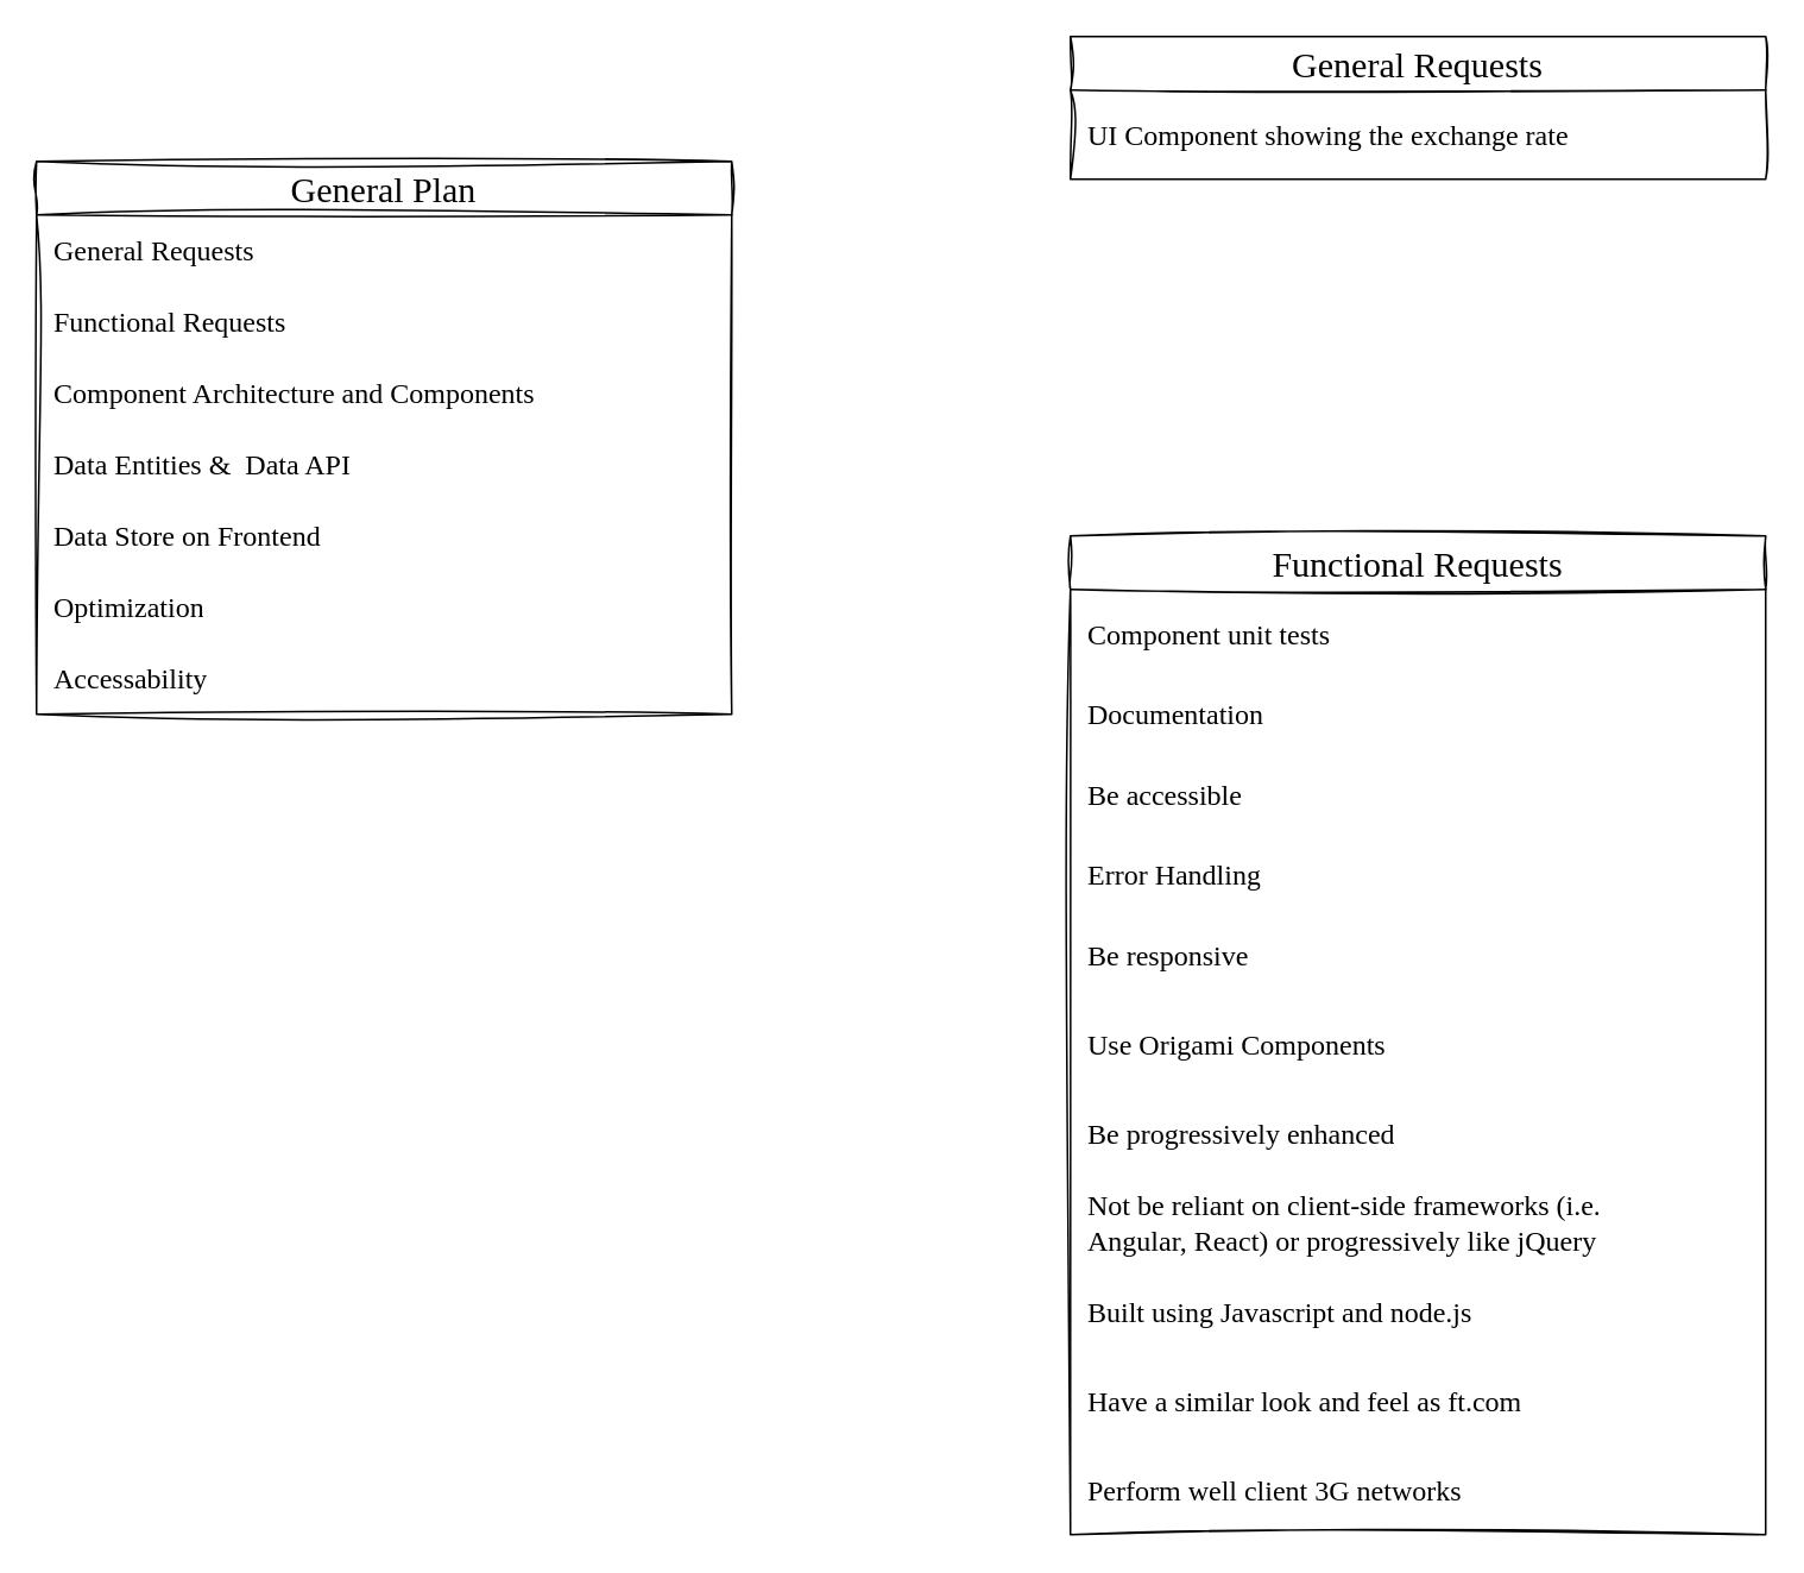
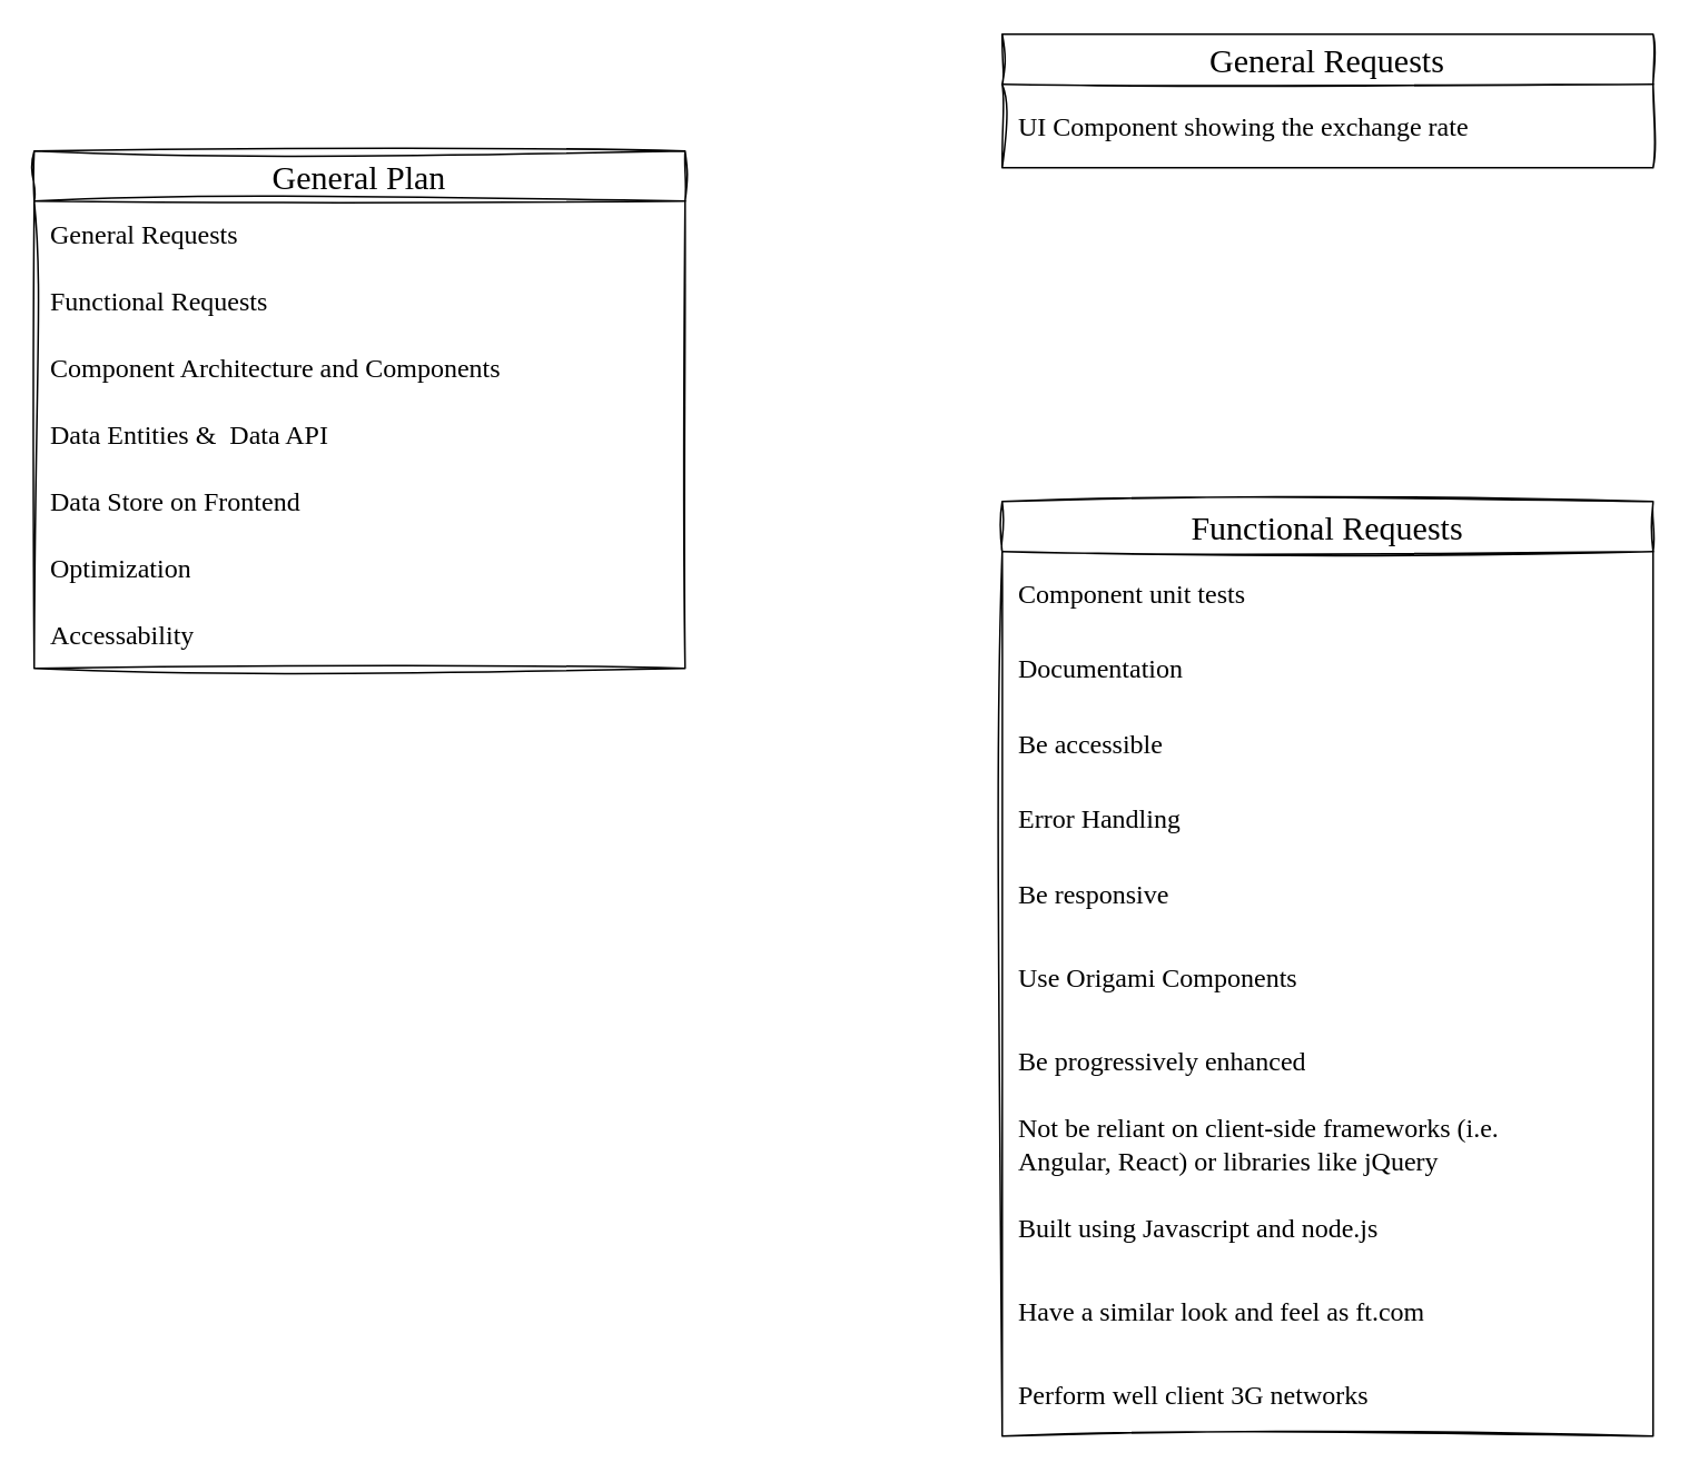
  <mxCell id="0" />
  <mxCell id="1" parent="0" />
  <mxCell id="2" value="General Plan" style="swimlane;fontStyle=0;childLayout=stackLayout;horizontal=1;startSize=30;horizontalStack=0;resizeParent=1;resizeParentMax=0;resizeLast=0;collapsible=1;marginBottom=0;whiteSpace=wrap;html=1;sketch=1;hachureGap=4;jiggle=2;curveFitting=1;fontFamily=Architects Daughter;fontSource=https%3A%2F%2Ffonts.googleapis.com%2Fcss%3Ffamily%3DArchitects%2BDaughter;fontSize=20;" parent="1" vertex="1"><mxGeometry x="20" y="90" width="390" height="310" as="geometry" /></mxCell>
  <mxCell id="3" value=" General Requests" style="text;align=left;verticalAlign=middle;spacingLeft=4;spacingRight=4;overflow=hidden;points=[[0,0.5],[1,0.5]];portConstraint=eastwest;rotatable=0;fontSize=16;sketch=1;hachureGap=4;jiggle=2;curveFitting=1;fontFamily=Architects Daughter;fontSource=https%3A%2F%2Ffonts.googleapis.com%2Fcss%3Ffamily%3DArchitects%2BDaughter;fontColor=default;labelBackgroundColor=none;whiteSpace=wrap;html=1;" parent="2" vertex="1"><mxGeometry y="30" width="390" height="40" as="geometry" /></mxCell>
  <mxCell id="4" value=" Functional Requests" style="text;align=left;verticalAlign=middle;spacingLeft=4;spacingRight=4;overflow=hidden;points=[[0,0.5],[1,0.5]];portConstraint=eastwest;rotatable=0;fontSize=16;sketch=1;hachureGap=4;jiggle=2;curveFitting=1;fontFamily=Architects Daughter;fontSource=https%3A%2F%2Ffonts.googleapis.com%2Fcss%3Ffamily%3DArchitects%2BDaughter;fontColor=default;labelBackgroundColor=none;whiteSpace=wrap;html=1;" parent="2" vertex="1"><mxGeometry y="70" width="390" height="40" as="geometry" /></mxCell>
  <mxCell id="5" value=" Component Architecture and Components" style="text;align=left;verticalAlign=middle;spacingLeft=4;spacingRight=4;overflow=hidden;points=[[0,0.5],[1,0.5]];portConstraint=eastwest;rotatable=0;fontSize=16;sketch=1;hachureGap=4;jiggle=2;curveFitting=1;fontFamily=Architects Daughter;fontSource=https%3A%2F%2Ffonts.googleapis.com%2Fcss%3Ffamily%3DArchitects%2BDaughter;fontColor=default;labelBackgroundColor=none;whiteSpace=wrap;html=1;" parent="2" vertex="1"><mxGeometry y="110" width="390" height="40" as="geometry" /></mxCell>
  <mxCell id="6" value="&amp;nbsp;Data Entities &amp;amp;&amp;nbsp;&amp;nbsp;Data API" style="text;align=left;verticalAlign=middle;spacingLeft=4;spacingRight=4;overflow=hidden;points=[[0,0.5],[1,0.5]];portConstraint=eastwest;rotatable=0;fontSize=16;sketch=1;hachureGap=4;jiggle=2;curveFitting=1;fontFamily=Architects Daughter;fontSource=https%3A%2F%2Ffonts.googleapis.com%2Fcss%3Ffamily%3DArchitects%2BDaughter;fontColor=default;labelBackgroundColor=none;whiteSpace=wrap;html=1;" parent="2" vertex="1"><mxGeometry y="150" width="390" height="40" as="geometry" /></mxCell>
  <mxCell id="7" value=" Data Store on Frontend" style="text;align=left;verticalAlign=middle;spacingLeft=4;spacingRight=4;overflow=hidden;points=[[0,0.5],[1,0.5]];portConstraint=eastwest;rotatable=0;fontSize=16;sketch=1;hachureGap=4;jiggle=2;curveFitting=1;fontFamily=Architects Daughter;fontSource=https%3A%2F%2Ffonts.googleapis.com%2Fcss%3Ffamily%3DArchitects%2BDaughter;fontColor=default;labelBackgroundColor=none;whiteSpace=wrap;html=1;" parent="2" vertex="1"><mxGeometry y="190" width="390" height="40" as="geometry" /></mxCell>
  <mxCell id="8" value=" Optimization" style="text;align=left;verticalAlign=middle;spacingLeft=4;spacingRight=4;overflow=hidden;points=[[0,0.5],[1,0.5]];portConstraint=eastwest;rotatable=0;fontSize=16;sketch=1;hachureGap=4;jiggle=2;curveFitting=1;fontFamily=Architects Daughter;fontSource=https%3A%2F%2Ffonts.googleapis.com%2Fcss%3Ffamily%3DArchitects%2BDaughter;fontColor=default;labelBackgroundColor=none;whiteSpace=wrap;html=1;" parent="2" vertex="1"><mxGeometry y="230" width="390" height="40" as="geometry" /></mxCell>
  <mxCell id="9" value=" Accessability" style="text;align=left;verticalAlign=middle;spacingLeft=4;spacingRight=4;overflow=hidden;points=[[0,0.5],[1,0.5]];portConstraint=eastwest;rotatable=0;fontSize=16;sketch=1;hachureGap=4;jiggle=2;curveFitting=1;fontFamily=Architects Daughter;fontSource=https%3A%2F%2Ffonts.googleapis.com%2Fcss%3Ffamily%3DArchitects%2BDaughter;fontColor=default;labelBackgroundColor=none;whiteSpace=wrap;html=1;" parent="2" vertex="1"><mxGeometry y="270" width="390" height="40" as="geometry" /></mxCell>
  <mxCell id="10" value="General Requests" style="swimlane;fontStyle=0;childLayout=stackLayout;horizontal=1;startSize=30;horizontalStack=0;resizeParent=1;resizeParentMax=0;resizeLast=0;collapsible=1;marginBottom=0;whiteSpace=wrap;html=1;sketch=1;hachureGap=4;jiggle=2;curveFitting=1;fontFamily=Architects Daughter;fontSource=https%3A%2F%2Ffonts.googleapis.com%2Fcss%3Ffamily%3DArchitects%2BDaughter;fontSize=20;" parent="1" vertex="1"><mxGeometry x="600" y="20" width="390" height="80" as="geometry" /></mxCell>
  <mxCell id="11" value="&amp;nbsp;UI Component showing the exchange rate" style="text;strokeColor=none;fillColor=none;align=left;verticalAlign=middle;spacingLeft=4;spacingRight=4;overflow=hidden;points=[[0,0.5],[1,0.5]];portConstraint=eastwest;rotatable=0;whiteSpace=wrap;html=1;fontSize=16;sketch=1;hachureGap=4;jiggle=2;curveFitting=1;fontFamily=Architects Daughter;fontSource=https%3A%2F%2Ffonts.googleapis.com%2Fcss%3Ffamily%3DArchitects%2BDaughter;" parent="10" vertex="1"><mxGeometry y="30" width="390" height="50" as="geometry" /></mxCell>
  <mxCell id="12" value="Functional Requests" style="swimlane;fontStyle=0;childLayout=stackLayout;horizontal=1;startSize=30;horizontalStack=0;resizeParent=1;resizeParentMax=0;resizeLast=0;collapsible=1;marginBottom=0;whiteSpace=wrap;html=1;sketch=1;hachureGap=4;jiggle=2;curveFitting=1;fontFamily=Architects Daughter;fontSource=https%3A%2F%2Ffonts.googleapis.com%2Fcss%3Ffamily%3DArchitects%2BDaughter;fontSize=20;" parent="1" vertex="1"><mxGeometry x="600" y="300" width="390" height="560" as="geometry" /></mxCell>
  <mxCell id="13" value="&amp;nbsp;Component unit tests" style="text;strokeColor=none;fillColor=none;align=left;verticalAlign=middle;spacingLeft=4;spacingRight=4;overflow=hidden;points=[[0,0.5],[1,0.5]];portConstraint=eastwest;rotatable=0;whiteSpace=wrap;html=1;fontSize=16;sketch=1;hachureGap=4;jiggle=2;curveFitting=1;fontFamily=Architects Daughter;fontSource=https%3A%2F%2Ffonts.googleapis.com%2Fcss%3Ffamily%3DArchitects%2BDaughter;" parent="12" vertex="1"><mxGeometry y="30" width="390" height="50" as="geometry" /></mxCell>
  <mxCell id="14" value="&amp;nbsp;Documentation" style="text;strokeColor=none;fillColor=none;align=left;verticalAlign=middle;spacingLeft=4;spacingRight=4;overflow=hidden;points=[[0,0.5],[1,0.5]];portConstraint=eastwest;rotatable=0;whiteSpace=wrap;html=1;fontSize=16;sketch=1;hachureGap=4;jiggle=2;curveFitting=1;fontFamily=Architects Daughter;fontSource=https%3A%2F%2Ffonts.googleapis.com%2Fcss%3Ffamily%3DArchitects%2BDaughter;" parent="12" vertex="1"><mxGeometry y="80" width="390" height="40" as="geometry" /></mxCell>
  <mxCell id="15" value="&amp;nbsp;Be accessible" style="text;strokeColor=none;fillColor=none;align=left;verticalAlign=middle;spacingLeft=4;spacingRight=4;overflow=hidden;points=[[0,0.5],[1,0.5]];portConstraint=eastwest;rotatable=0;whiteSpace=wrap;html=1;fontSize=16;sketch=1;hachureGap=4;jiggle=2;curveFitting=1;fontFamily=Architects Daughter;fontSource=https%3A%2F%2Ffonts.googleapis.com%2Fcss%3Ffamily%3DArchitects%2BDaughter;" parent="12" vertex="1"><mxGeometry y="120" width="390" height="50" as="geometry" /></mxCell>
  <mxCell id="16" value="&amp;nbsp;Error Handling" style="text;strokeColor=none;fillColor=none;align=left;verticalAlign=middle;spacingLeft=4;spacingRight=4;overflow=hidden;points=[[0,0.5],[1,0.5]];portConstraint=eastwest;rotatable=0;whiteSpace=wrap;html=1;fontSize=16;sketch=1;hachureGap=4;jiggle=2;curveFitting=1;fontFamily=Architects Daughter;fontSource=https%3A%2F%2Ffonts.googleapis.com%2Fcss%3Ffamily%3DArchitects%2BDaughter;" parent="12" vertex="1"><mxGeometry y="170" width="390" height="40" as="geometry" /></mxCell>
  <mxCell id="17" value="&amp;nbsp;Be responsive" style="text;strokeColor=none;fillColor=none;align=left;verticalAlign=middle;spacingLeft=4;spacingRight=4;overflow=hidden;points=[[0,0.5],[1,0.5]];portConstraint=eastwest;rotatable=0;whiteSpace=wrap;html=1;fontSize=16;sketch=1;hachureGap=4;jiggle=2;curveFitting=1;fontFamily=Architects Daughter;fontSource=https%3A%2F%2Ffonts.googleapis.com%2Fcss%3Ffamily%3DArchitects%2BDaughter;" parent="12" vertex="1"><mxGeometry y="210" width="390" height="50" as="geometry" /></mxCell>
  <mxCell id="18" value="&amp;nbsp;Use Origami Components" style="text;strokeColor=none;fillColor=none;align=left;verticalAlign=middle;spacingLeft=4;spacingRight=4;overflow=hidden;points=[[0,0.5],[1,0.5]];portConstraint=eastwest;rotatable=0;whiteSpace=wrap;html=1;fontSize=16;sketch=1;hachureGap=4;jiggle=2;curveFitting=1;fontFamily=Architects Daughter;fontSource=https%3A%2F%2Ffonts.googleapis.com%2Fcss%3Ffamily%3DArchitects%2BDaughter;" parent="12" vertex="1"><mxGeometry y="260" width="390" height="50" as="geometry" /></mxCell>
  <mxCell id="19" value="&amp;nbsp;Be progressively enhanced" style="text;strokeColor=none;fillColor=none;align=left;verticalAlign=middle;spacingLeft=4;spacingRight=4;overflow=hidden;points=[[0,0.5],[1,0.5]];portConstraint=eastwest;rotatable=0;whiteSpace=wrap;html=1;fontSize=16;sketch=1;hachureGap=4;jiggle=2;curveFitting=1;fontFamily=Architects Daughter;fontSource=https%3A%2F%2Ffonts.googleapis.com%2Fcss%3Ffamily%3DArchitects%2BDaughter;" parent="12" vertex="1"><mxGeometry y="310" width="390" height="50" as="geometry" /></mxCell>
- <mxCell id="20" value="&amp;nbsp;Not be reliant on client-side frameworks (i.e.&amp;nbsp; &lt;br&gt;&amp;nbsp;Angular, React) or progressively like jQuery" style="text;strokeColor=none;fillColor=none;align=left;verticalAlign=middle;spacingLeft=4;spacingRight=4;overflow=hidden;points=[[0,0.5],[1,0.5]];portConstraint=eastwest;rotatable=0;whiteSpace=wrap;html=1;fontSize=16;sketch=1;hachureGap=4;jiggle=2;curveFitting=1;fontFamily=Architects Daughter;fontSource=https%3A%2F%2Ffonts.googleapis.com%2Fcss%3Ffamily%3DArchitects%2BDaughter;" parent="12" vertex="1"><mxGeometry y="360" width="390" height="50" as="geometry" /></mxCell>
+ <mxCell id="20" value="&amp;nbsp;Not be reliant on client-side frameworks (i.e.&amp;nbsp; &lt;br&gt;&amp;nbsp;Angular, React) or libraries like jQuery" style="text;strokeColor=none;fillColor=none;align=left;verticalAlign=middle;spacingLeft=4;spacingRight=4;overflow=hidden;points=[[0,0.5],[1,0.5]];portConstraint=eastwest;rotatable=0;whiteSpace=wrap;html=1;fontSize=16;sketch=1;hachureGap=4;jiggle=2;curveFitting=1;fontFamily=Architects Daughter;fontSource=https%3A%2F%2Ffonts.googleapis.com%2Fcss%3Ffamily%3DArchitects%2BDaughter;" parent="12" vertex="1"><mxGeometry y="360" width="390" height="50" as="geometry" /></mxCell>
  <mxCell id="21" value="&amp;nbsp;Built using Javascript and node.js" style="text;strokeColor=none;fillColor=none;align=left;verticalAlign=middle;spacingLeft=4;spacingRight=4;overflow=hidden;points=[[0,0.5],[1,0.5]];portConstraint=eastwest;rotatable=0;whiteSpace=wrap;html=1;fontSize=16;sketch=1;hachureGap=4;jiggle=2;curveFitting=1;fontFamily=Architects Daughter;fontSource=https%3A%2F%2Ffonts.googleapis.com%2Fcss%3Ffamily%3DArchitects%2BDaughter;" parent="12" vertex="1"><mxGeometry y="410" width="390" height="50" as="geometry" /></mxCell>
  <mxCell id="22" value="&amp;nbsp;Have a similar look and feel as ft.com" style="text;strokeColor=none;fillColor=none;align=left;verticalAlign=middle;spacingLeft=4;spacingRight=4;overflow=hidden;points=[[0,0.5],[1,0.5]];portConstraint=eastwest;rotatable=0;whiteSpace=wrap;html=1;fontSize=16;sketch=1;hachureGap=4;jiggle=2;curveFitting=1;fontFamily=Architects Daughter;fontSource=https%3A%2F%2Ffonts.googleapis.com%2Fcss%3Ffamily%3DArchitects%2BDaughter;" parent="12" vertex="1"><mxGeometry y="460" width="390" height="50" as="geometry" /></mxCell>
  <mxCell id="23" value="&amp;nbsp;Perform well client 3G networks" style="text;strokeColor=none;fillColor=none;align=left;verticalAlign=middle;spacingLeft=4;spacingRight=4;overflow=hidden;points=[[0,0.5],[1,0.5]];portConstraint=eastwest;rotatable=0;whiteSpace=wrap;html=1;fontSize=16;sketch=1;hachureGap=4;jiggle=2;curveFitting=1;fontFamily=Architects Daughter;fontSource=https%3A%2F%2Ffonts.googleapis.com%2Fcss%3Ffamily%3DArchitects%2BDaughter;" parent="12" vertex="1"><mxGeometry y="510" width="390" height="50" as="geometry" /></mxCell>
